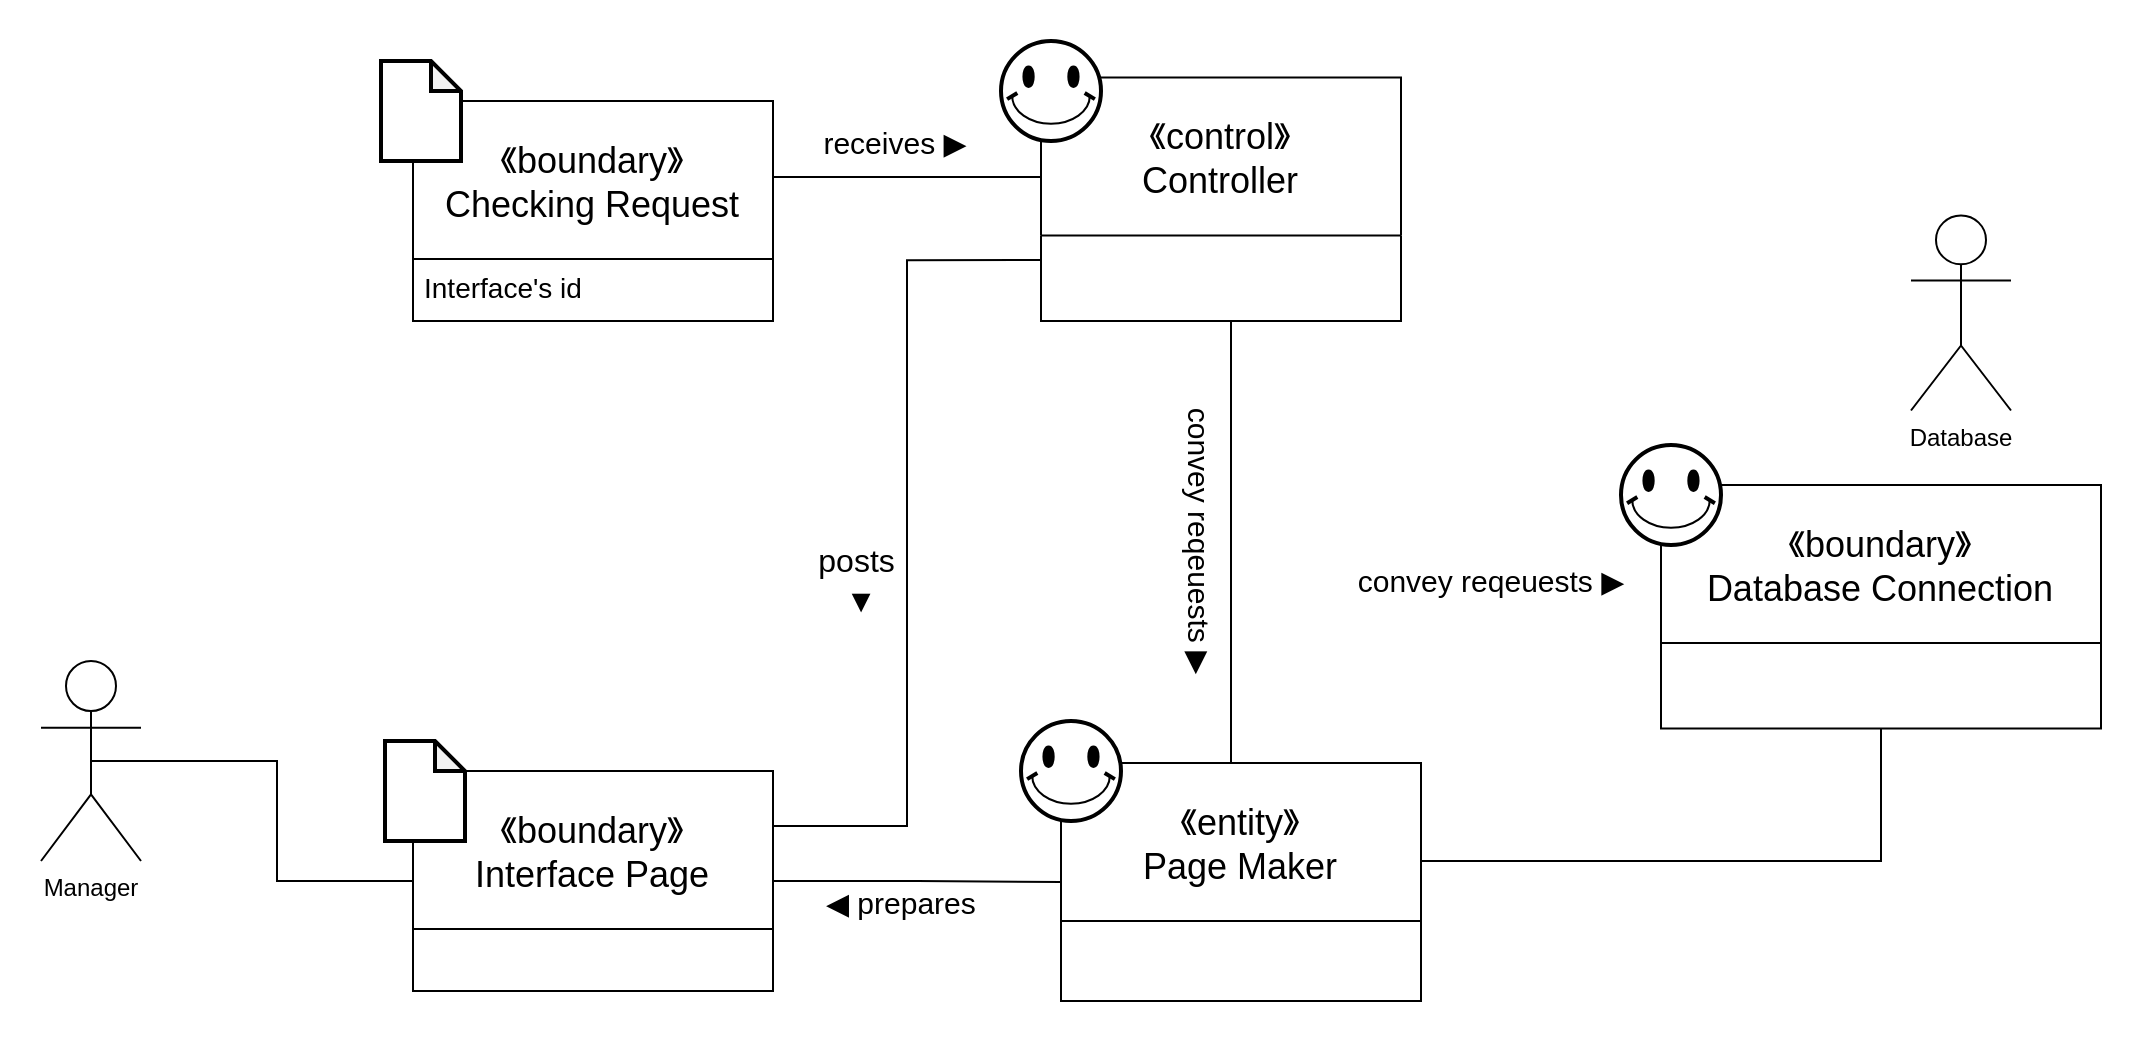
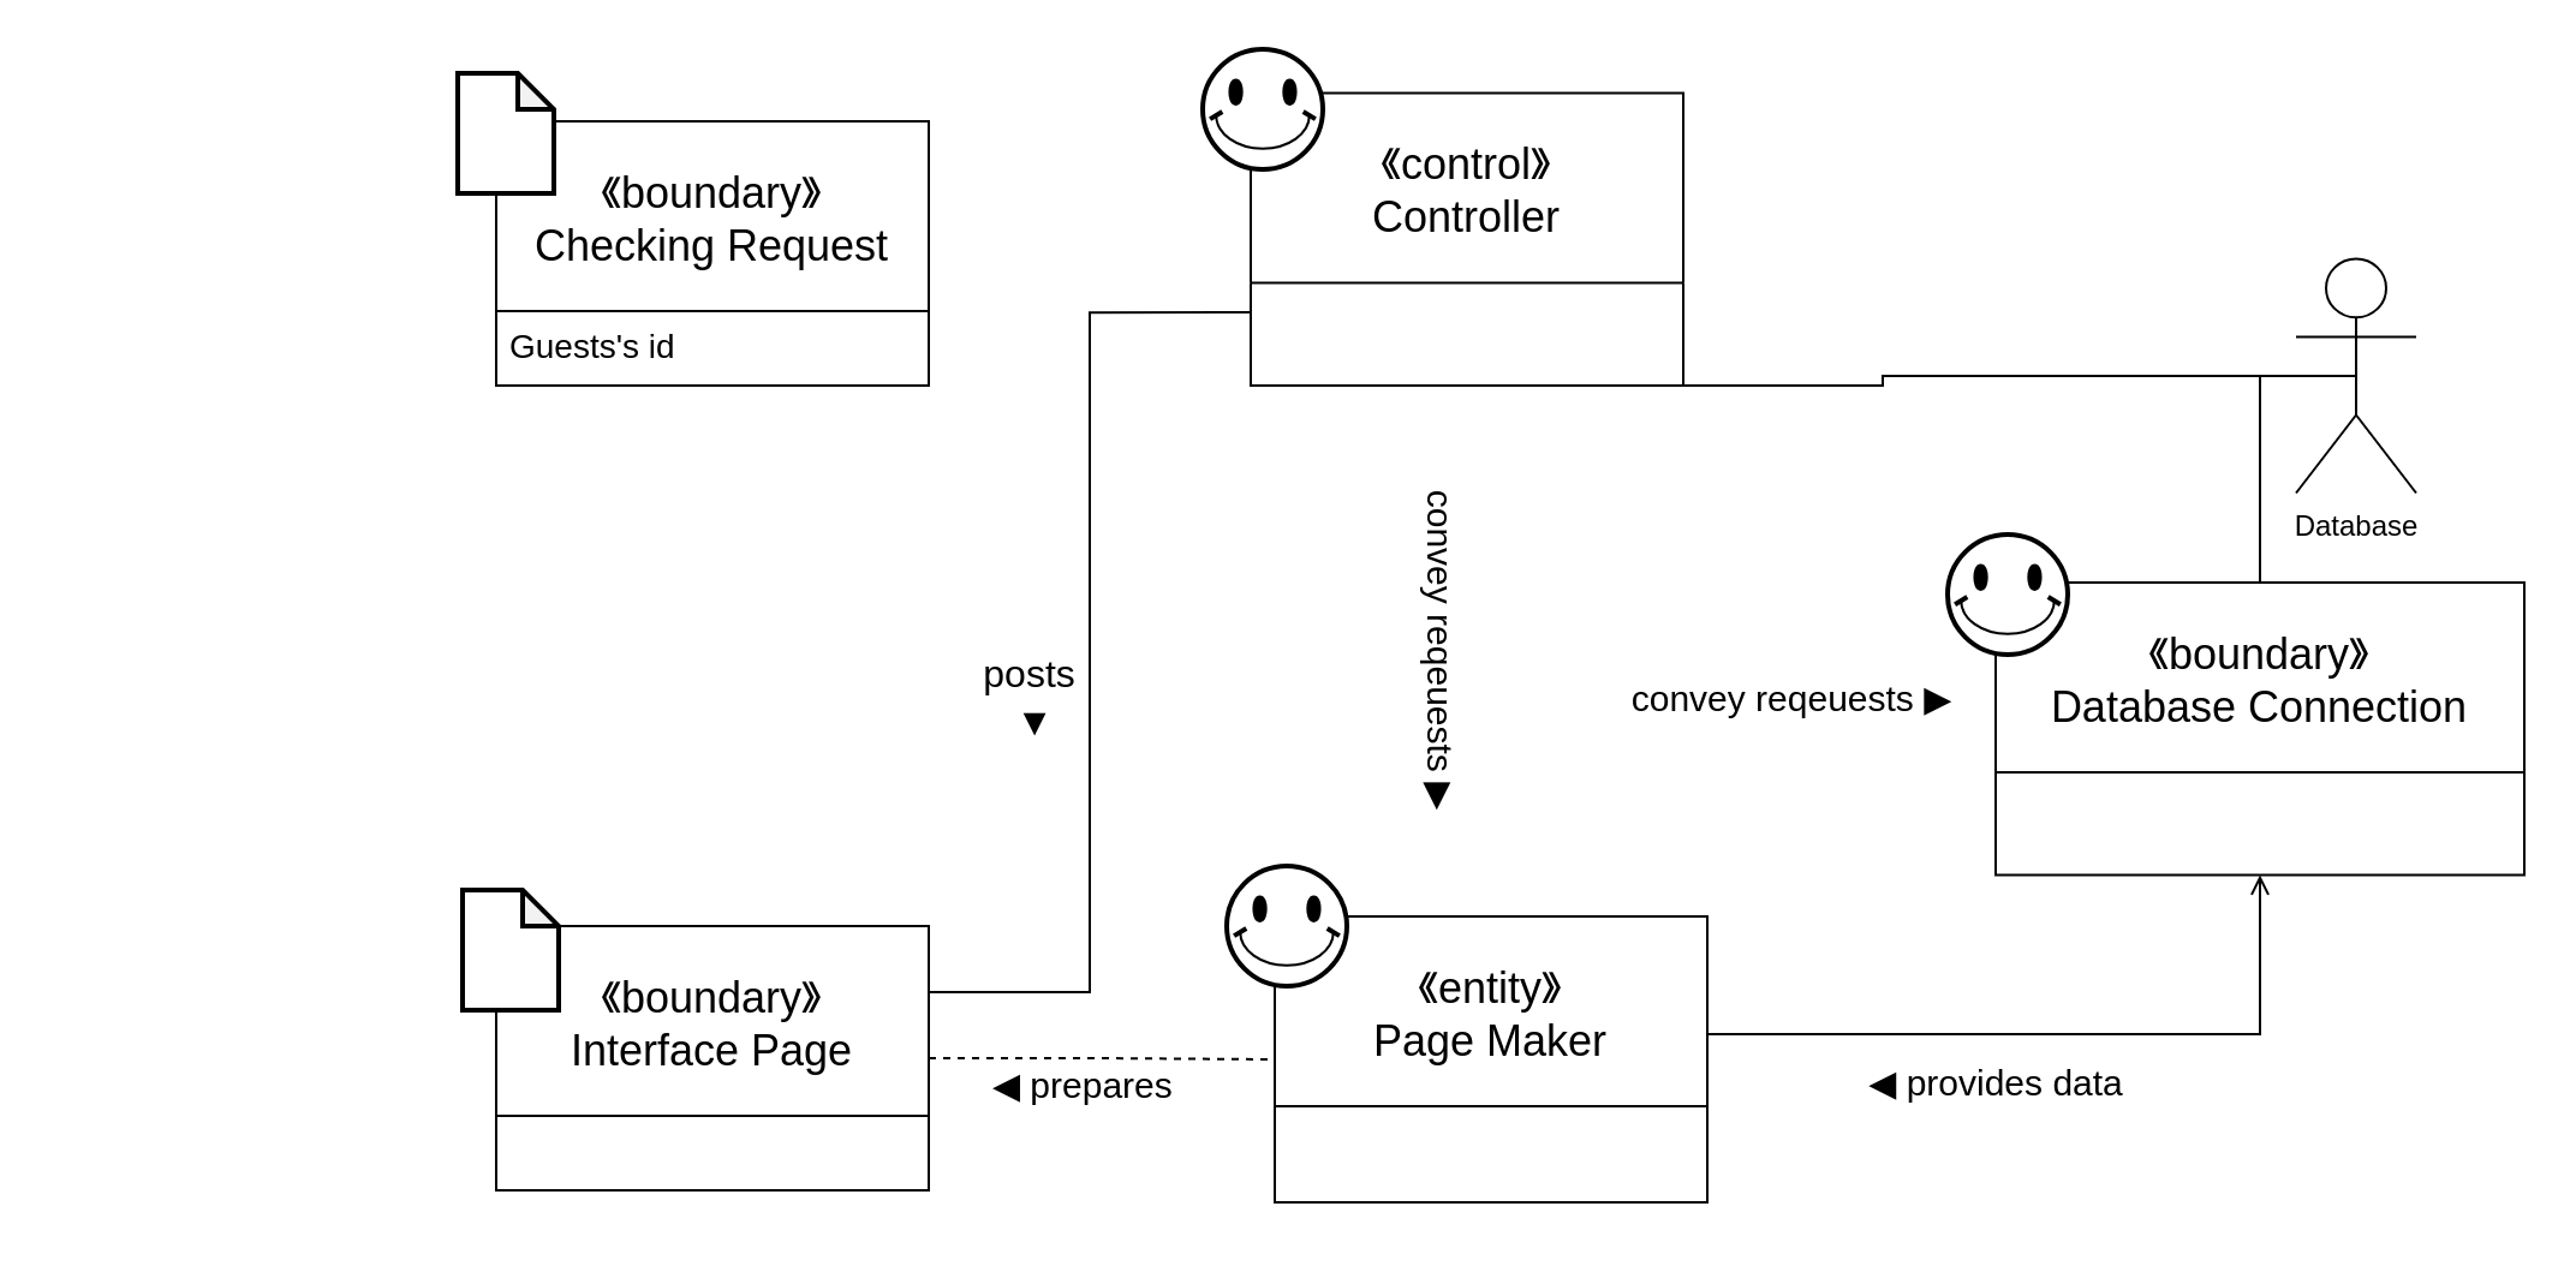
  <mxCell id="0" />
  <mxCell id="1" parent="0" />
- <mxCell id="2" style="edgeStyle=orthogonalEdgeStyle;rounded=0;orthogonalLoop=1;jettySize=auto;html=1;exitX=0.5;exitY=0.5;exitDx=0;exitDy=0;exitPerimeter=0;entryX=0;entryY=0.5;entryDx=0;entryDy=0;fontSize=14;endArrow=none;endFill=0;" edge="1" parent="1" source="3" target="18"><mxGeometry relative="1" as="geometry" /></mxCell>
- <mxCell id="3" value="Manager" style="shape=umlActor;verticalLabelPosition=bottom;verticalAlign=top;html=1;outlineConnect=0;" vertex="1" parent="1"><mxGeometry x="20" y="330" width="50" height="100" as="geometry" /></mxCell>
  <mxCell id="4" value="" style="group" vertex="1" connectable="0" parent="1"><mxGeometry x="500" y="20" width="200" height="150" as="geometry" /></mxCell>
  <mxCell id="5" value="《control》&#10;Controller" style="swimlane;fontStyle=0;childLayout=stackLayout;horizontal=1;startSize=79;horizontalStack=0;resizeParent=1;resizeParentMax=0;resizeLast=0;collapsible=1;marginBottom=0;fontSize=18;labelBorderColor=none;" vertex="1" parent="4"><mxGeometry x="20" y="18.2" width="180" height="121.8" as="geometry" /></mxCell>
  <mxCell id="6" value="" style="verticalLabelPosition=bottom;verticalAlign=top;html=1;shape=mxgraph.basic.smiley;fontSize=14;strokeWidth=2;fillColor=#ffffff;" vertex="1" parent="4"><mxGeometry width="50" height="50" as="geometry" /></mxCell>
  <mxCell id="7" value="" style="group" vertex="1" connectable="0" parent="1"><mxGeometry x="510" y="360" width="200" height="150" as="geometry" /></mxCell>
  <mxCell id="8" value="《entity》&#10;Page Maker" style="swimlane;fontStyle=0;childLayout=stackLayout;horizontal=1;startSize=79;horizontalStack=0;resizeParent=1;resizeParentMax=0;resizeLast=0;collapsible=1;marginBottom=0;fontSize=18;labelBorderColor=none;" vertex="1" parent="7"><mxGeometry x="20" y="21" width="180" height="119" as="geometry" /></mxCell>
  <mxCell id="9" value="" style="verticalLabelPosition=bottom;verticalAlign=top;html=1;shape=mxgraph.basic.smiley;fontSize=14;strokeWidth=2;fillColor=#ffffff;" vertex="1" parent="7"><mxGeometry width="50" height="50" as="geometry" /></mxCell>
  <mxCell id="10" value="" style="group" vertex="1" connectable="0" parent="1"><mxGeometry x="810" y="222" width="240" height="150" as="geometry" /></mxCell>
  <mxCell id="11" value="《boundary》&#10;Database Connection" style="swimlane;fontStyle=0;childLayout=stackLayout;horizontal=1;startSize=79;horizontalStack=0;resizeParent=1;resizeParentMax=0;resizeLast=0;collapsible=1;marginBottom=0;fontSize=18;labelBorderColor=none;" vertex="1" parent="10"><mxGeometry x="20" y="20" width="220" height="121.8" as="geometry" /></mxCell>
  <mxCell id="12" value="" style="verticalLabelPosition=bottom;verticalAlign=top;html=1;shape=mxgraph.basic.smiley;fontSize=14;strokeWidth=2;fillColor=#ffffff;" vertex="1" parent="10"><mxGeometry width="50" height="50" as="geometry" /></mxCell>
  <mxCell id="13" value="" style="group" vertex="1" connectable="0" parent="1"><mxGeometry x="190" y="30" width="196" height="192" as="geometry" /></mxCell>
  <mxCell id="14" value="《boundary》&#10;Checking Request" style="swimlane;fontStyle=0;childLayout=stackLayout;horizontal=1;startSize=79;horizontalStack=0;resizeParent=1;resizeParentMax=0;resizeLast=0;collapsible=1;marginBottom=0;fontSize=18;" vertex="1" parent="13"><mxGeometry x="16" y="20" width="180" height="110" as="geometry" /></mxCell>
- <mxCell id="15" value="Interface's id" style="text;strokeColor=none;fillColor=none;align=left;verticalAlign=top;spacingLeft=4;spacingRight=4;overflow=hidden;rotatable=0;points=[[0,0.5],[1,0.5]];portConstraint=eastwest;fontSize=14;" vertex="1" parent="14"><mxGeometry y="79" width="180" height="31" as="geometry" /></mxCell>
+ <mxCell id="15" value="Guests's id" style="text;strokeColor=none;fillColor=none;align=left;verticalAlign=top;spacingLeft=4;spacingRight=4;overflow=hidden;rotatable=0;points=[[0,0.5],[1,0.5]];portConstraint=eastwest;fontSize=14;" vertex="1" parent="14"><mxGeometry y="79" width="180" height="31" as="geometry" /></mxCell>
  <mxCell id="16" value="" style="shape=note;whiteSpace=wrap;html=1;backgroundOutline=1;darkOpacity=0.05;fontSize=14;strokeWidth=2;fillColor=#ffffff;size=15;" vertex="1" parent="13"><mxGeometry width="40" height="50" as="geometry" /></mxCell>
  <mxCell id="17" value="" style="group" vertex="1" connectable="0" parent="1"><mxGeometry x="192" y="370" width="194" height="125" as="geometry" /></mxCell>
  <mxCell id="18" value="《boundary》&#10;Interface Page" style="swimlane;fontStyle=0;childLayout=stackLayout;horizontal=1;startSize=79;horizontalStack=0;resizeParent=1;resizeParentMax=0;resizeLast=0;collapsible=1;marginBottom=0;fontSize=18;" vertex="1" parent="17"><mxGeometry x="14" y="15" width="180" height="110" as="geometry" /></mxCell>
  <mxCell id="19" value="" style="shape=note;whiteSpace=wrap;html=1;backgroundOutline=1;darkOpacity=0.05;fontSize=14;strokeWidth=2;fillColor=#ffffff;size=15;" vertex="1" parent="17"><mxGeometry width="40" height="50" as="geometry" /></mxCell>
- <mxCell id="20" style="rounded=0;orthogonalLoop=1;jettySize=auto;html=1;exitX=0.5;exitY=1;exitDx=0;exitDy=0;fontSize=14;endArrow=none;endFill=0;entryX=0.5;entryY=0;entryDx=0;entryDy=0;edgeStyle=elbowEdgeStyle;" edge="1" parent="1" source="5" target="8"><mxGeometry relative="1" as="geometry"><mxPoint x="580" y="360" as="targetPoint" /></mxGeometry></mxCell>
+ <mxCell id="20" style="rounded=0;orthogonalLoop=1;jettySize=auto;html=1;exitX=0.5;exitY=1;exitDx=0;exitDy=0;fontSize=14;endArrow=none;endFill=0;edgeStyle=elbowEdgeStyle;" edge="1" parent="1" source="5" target="32"><mxGeometry relative="1" as="geometry"><mxPoint x="580" y="360" as="targetPoint" /></mxGeometry></mxCell>
  <mxCell id="21" style="edgeStyle=orthogonalEdgeStyle;rounded=0;orthogonalLoop=1;jettySize=auto;html=1;exitX=0;exitY=0.75;exitDx=0;exitDy=0;entryX=1;entryY=0.25;entryDx=0;entryDy=0;fontSize=14;endArrow=none;endFill=0;" edge="1" parent="1" source="5" target="18"><mxGeometry relative="1" as="geometry" /></mxCell>
- <mxCell id="22" style="edgeStyle=orthogonalEdgeStyle;rounded=0;orthogonalLoop=1;jettySize=auto;html=1;exitX=1;exitY=0.5;exitDx=0;exitDy=0;entryX=0;entryY=0.5;entryDx=0;entryDy=0;fontSize=14;endArrow=none;endFill=0;" edge="1" parent="1" source="18" target="8"><mxGeometry relative="1" as="geometry" /></mxCell>
+ <mxCell id="22" style="edgeStyle=orthogonalEdgeStyle;rounded=0;orthogonalLoop=1;jettySize=auto;html=1;exitX=1;exitY=0.5;exitDx=0;exitDy=0;entryX=0;entryY=0.5;entryDx=0;entryDy=0;fontSize=14;endArrow=none;endFill=0;dashed=1;" edge="1" parent="1" source="18" target="8"><mxGeometry relative="1" as="geometry" /></mxCell>
  <mxCell id="23" value="◀ prepares&amp;nbsp;" style="edgeLabel;html=1;align=center;verticalAlign=middle;resizable=0;points=[];fontSize=15;" vertex="1" connectable="0" parent="22"><mxGeometry x="-0.212" y="4" relative="1" as="geometry"><mxPoint x="8" y="14" as="offset" /></mxGeometry></mxCell>
- <mxCell id="24" style="edgeStyle=elbowEdgeStyle;rounded=0;orthogonalLoop=1;jettySize=auto;html=1;exitX=1;exitY=0.25;exitDx=0;exitDy=0;entryX=0;entryY=0.5;entryDx=0;entryDy=0;fontSize=14;endArrow=none;endFill=0;elbow=vertical;" edge="1" parent="1" source="14" target="5"><mxGeometry relative="1" as="geometry"><Array as="points" /></mxGeometry></mxCell>
- <mxCell id="25" value="&lt;font style=&quot;font-size: 15px;&quot;&gt;receives ▶&lt;/font&gt;" style="edgeLabel;html=1;align=center;verticalAlign=middle;resizable=0;points=[];fontSize=15;" vertex="1" connectable="0" parent="24"><mxGeometry x="-0.339" relative="1" as="geometry"><mxPoint x="20" y="-18" as="offset" /></mxGeometry></mxCell>
- <mxCell id="26" style="edgeStyle=elbowEdgeStyle;rounded=0;orthogonalLoop=1;jettySize=auto;html=1;exitX=1;exitY=0.5;exitDx=0;exitDy=0;entryX=0.5;entryY=1;entryDx=0;entryDy=0;fontSize=14;endArrow=none;endFill=0;elbow=vertical;" edge="1" parent="1" source="8" target="11"><mxGeometry relative="1" as="geometry"><Array as="points"><mxPoint x="840" y="430" /></Array></mxGeometry></mxCell>
+ <mxCell id="26" style="edgeStyle=elbowEdgeStyle;rounded=0;orthogonalLoop=1;jettySize=auto;html=1;exitX=1;exitY=0.5;exitDx=0;exitDy=0;entryX=0.5;entryY=1;entryDx=0;entryDy=0;fontSize=14;endArrow=open;endFill=0;elbow=vertical;" edge="1" parent="1" source="8" target="11"><mxGeometry relative="1" as="geometry"><Array as="points"><mxPoint x="840" y="430" /></Array></mxGeometry></mxCell>
  <mxCell id="27" value="&lt;font style=&quot;font-size: 15px;&quot;&gt;convey reqeuests&amp;nbsp;&lt;/font&gt;&lt;span style=&quot;font-size: 15px; background-color: rgb(255, 255, 255);&quot;&gt;▶&lt;/span&gt;" style="text;html=1;align=center;verticalAlign=middle;resizable=0;points=[];autosize=1;strokeColor=none;fontSize=15;" vertex="1" parent="1"><mxGeometry x="670" y="280" width="150" height="20" as="geometry" /></mxCell>
  <mxCell id="28" value="posts&amp;nbsp;&lt;br style=&quot;font-size: 16px;&quot;&gt;▼" style="text;html=1;align=center;verticalAlign=middle;resizable=0;points=[];autosize=1;strokeColor=none;fontSize=16;rotation=0;" vertex="1" parent="1"><mxGeometry x="400" y="270" width="60" height="40" as="geometry" /></mxCell>
  <mxCell id="29" value="&lt;font style=&quot;font-size: 15px;&quot;&gt;convey reqeuests&amp;nbsp;&lt;/font&gt;&lt;span style=&quot;font-size: 15px; background-color: rgb(255, 255, 255);&quot;&gt;▶&lt;/span&gt;" style="text;html=1;align=center;verticalAlign=middle;resizable=0;points=[];autosize=1;strokeColor=none;fontSize=15;rotation=90;" vertex="1" parent="1"><mxGeometry x="525" y="260" width="150" height="20" as="geometry" /></mxCell>
+ <mxCell id="30" value="◀ provides data" style="text;html=1;align=center;verticalAlign=middle;resizable=0;points=[];autosize=1;strokeColor=none;fontSize=15;" vertex="1" parent="1"><mxGeometry x="770" y="440" width="120" height="20" as="geometry" /></mxCell>
+ <mxCell id="31" style="rounded=0;orthogonalLoop=1;jettySize=auto;html=1;exitX=0.5;exitY=0.5;exitDx=0;exitDy=0;exitPerimeter=0;entryX=0.5;entryY=0;entryDx=0;entryDy=0;edgeStyle=elbowEdgeStyle;endArrow=none;endFill=0;" edge="1" parent="1" source="32" target="11"><mxGeometry relative="1" as="geometry"><Array as="points"><mxPoint x="940" y="180" /></Array></mxGeometry></mxCell>
  <mxCell id="32" value="Database&lt;br&gt;" style="shape=umlActor;verticalLabelPosition=bottom;verticalAlign=top;html=1;outlineConnect=0;" vertex="1" parent="1"><mxGeometry x="955" y="107.25" width="50" height="97.5" as="geometry" /></mxCell>
